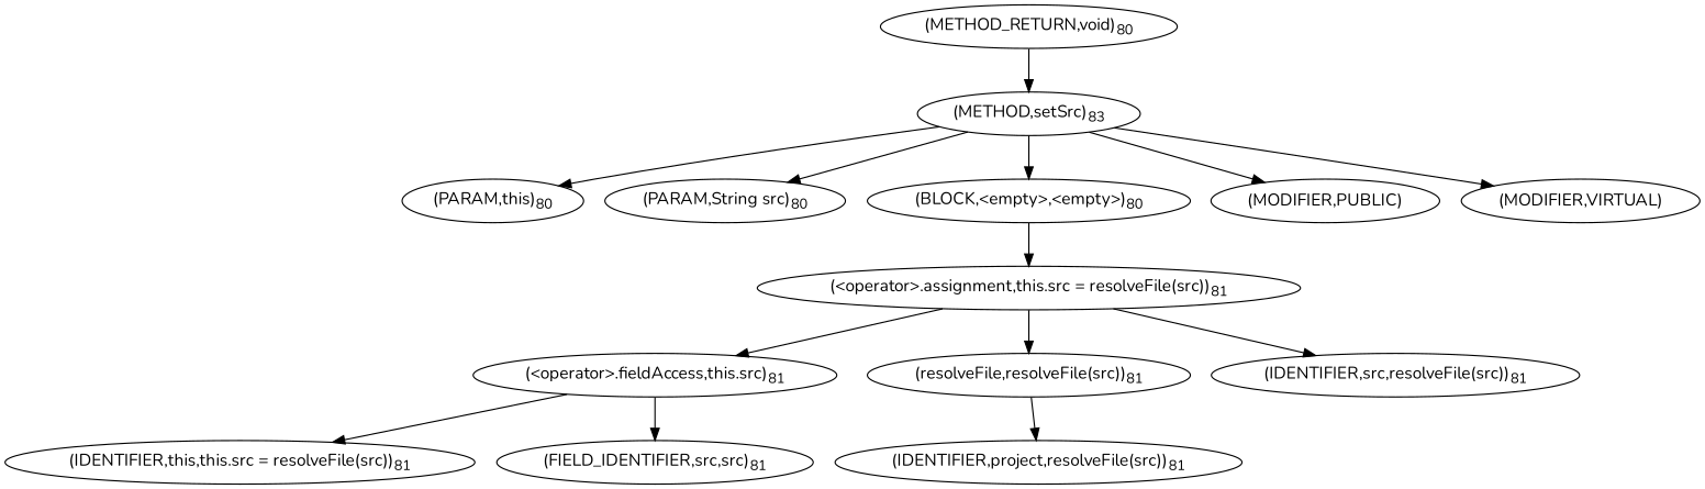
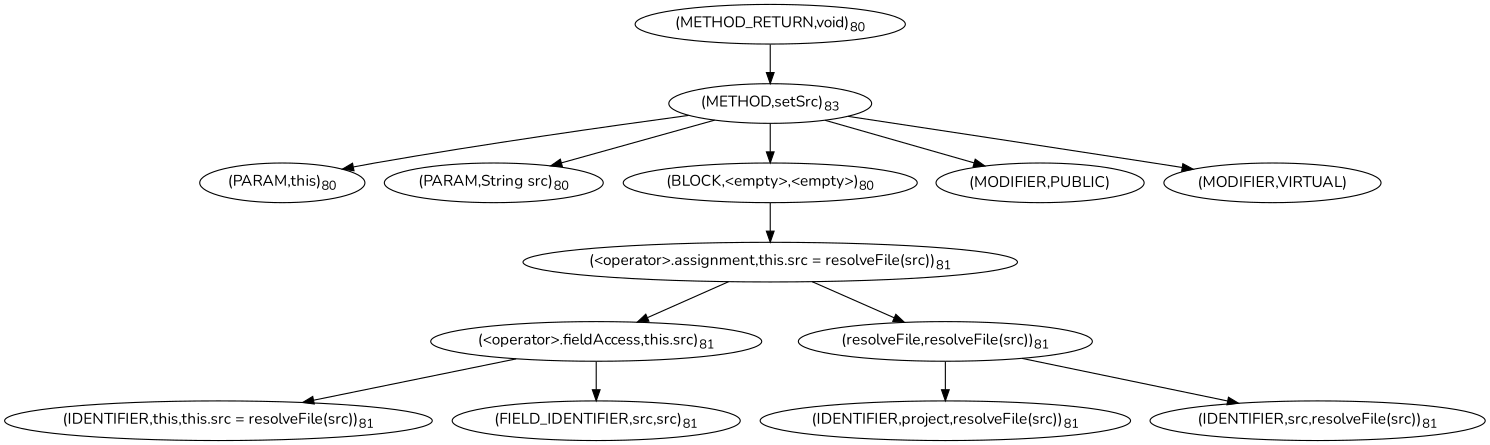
  digraph {
    fontname=Nunito
    node [fontname=Nunito]
    edge [fontname=Nunito]
    n1 [label=<(METHOD,setSrc)<SUB>83</SUB>>]
    n2 [label=<(PARAM,this)<SUB>80</SUB>>]
    n3 [label=<(PARAM,String src)<SUB>80</SUB>>]
    n4 [label=<(BLOCK,&lt;empty&gt;,&lt;empty&gt;)<SUB>80</SUB>>]
    n5 [label=<(MODIFIER,PUBLIC)>]
    n6 [label=<(MODIFIER,VIRTUAL)>]
    n7 [label=<(&lt;operator&gt;.assignment,this.src = resolveFile(src))<SUB>81</SUB>>]
    n8 [label=<(METHOD_RETURN,void)<SUB>80</SUB>>]
    n9 [label=<(&lt;operator&gt;.fieldAccess,this.src)<SUB>81</SUB>>]
    n10 [label=<(resolveFile,resolveFile(src))<SUB>81</SUB>>]
    n11 [label=<(IDENTIFIER,this,this.src = resolveFile(src))<SUB>81</SUB>>]
    n12 [label=<(FIELD_IDENTIFIER,src,src)<SUB>81</SUB>>]
    n13 [label=<(IDENTIFIER,project,resolveFile(src))<SUB>81</SUB>>]
    n14 [label=<(IDENTIFIER,src,resolveFile(src))<SUB>81</SUB>>]
    n1 -> n2
    n1 -> n3
    n1 -> n4
    n1 -> n5
    n1 -> n6
    n4 -> n7
    n7 -> n9
    n7 -> n10
    n8 -> n1
    n9 -> n11
    n9 -> n12
    n10 -> n13
-   n7 -> n14
+   n10 -> n14
  }
